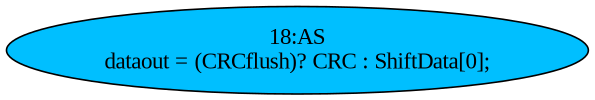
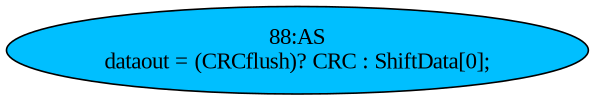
  strict digraph {
    fontname="Liberation Serif"
-   n1 [ast="<pyverilog.vparser.ast.Assign object at 0x7f9ff6c89410>" def_var="['dataout']" fillcolor=deepskyblue label="18:AS\ndataout = (CRCflush)? CRC : ShiftData[0];" statements="[]" style=filled typ=Assign use_var="['CRCflush', 'CRC', 'ShiftData']" fontname="Liberation Serif"]
+   n1 [ast="<pyverilog.vparser.ast.Assign object at 0x7f9ff6c89410>" def_var="['dataout']" fillcolor=deepskyblue label="88:AS\ndataout = (CRCflush)? CRC : ShiftData[0];" statements="[]" style=filled typ=Assign use_var="['CRCflush', 'CRC', 'ShiftData']" fontname="Liberation Serif"]
  }
